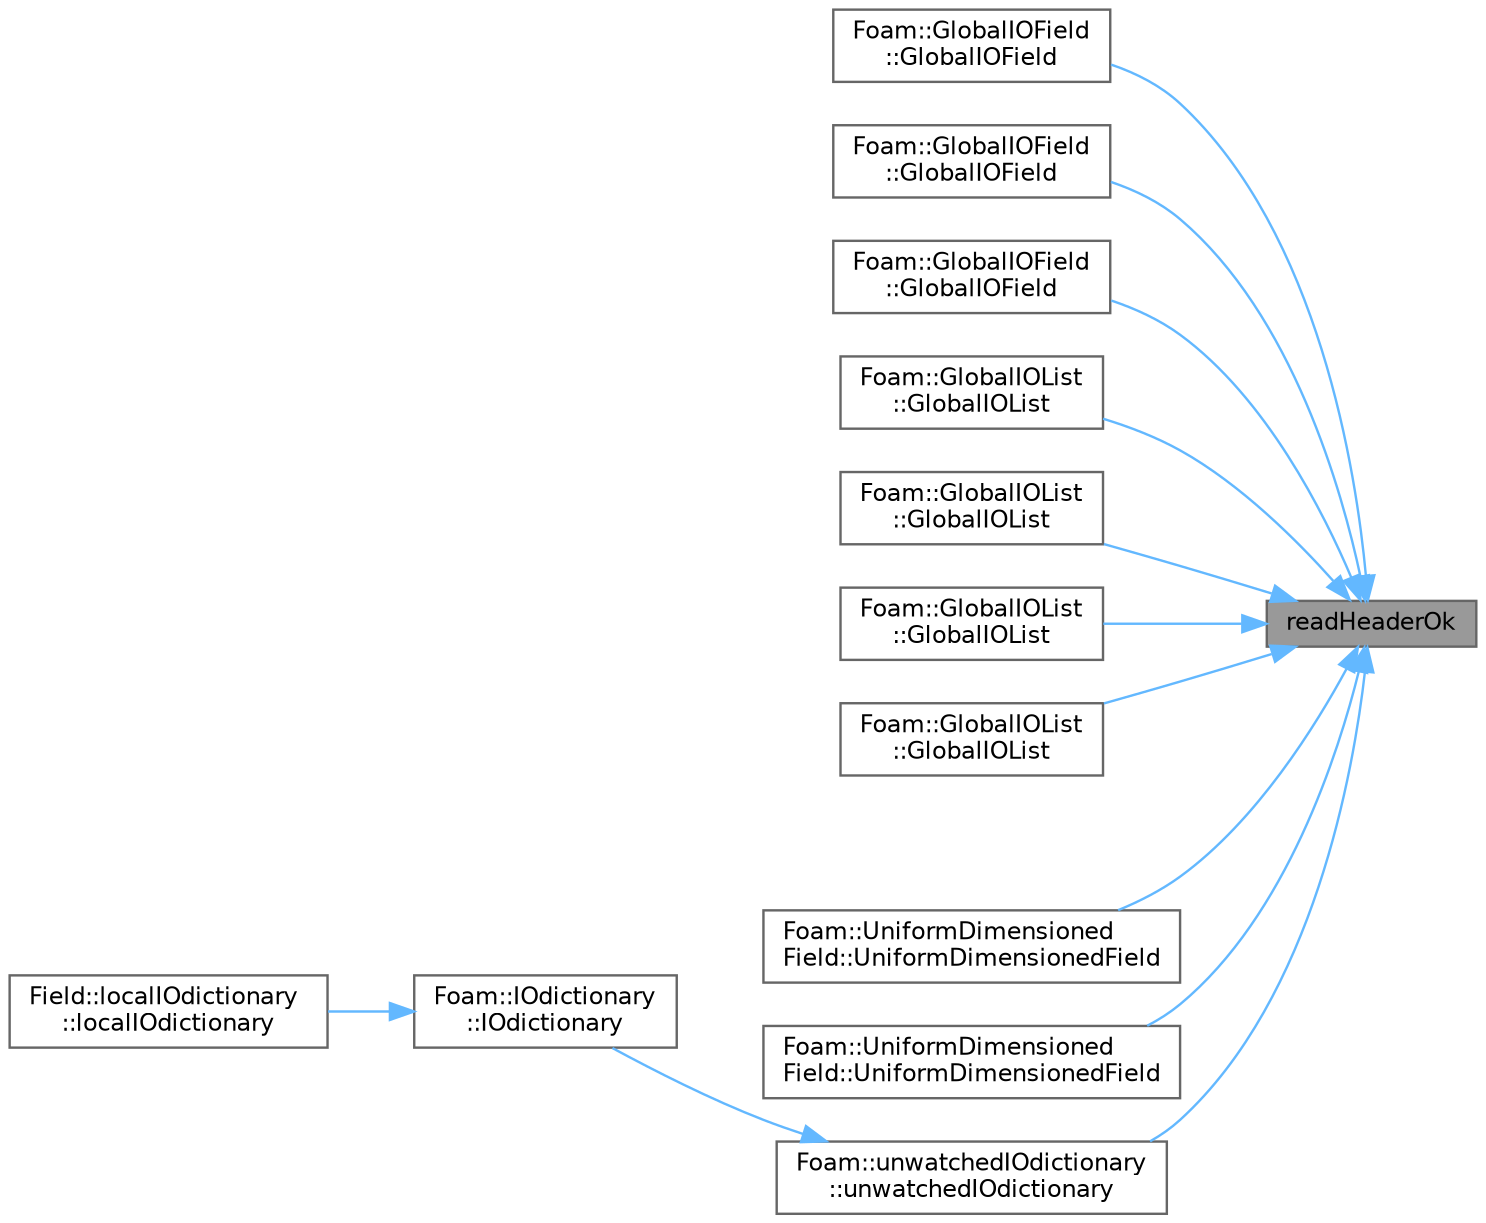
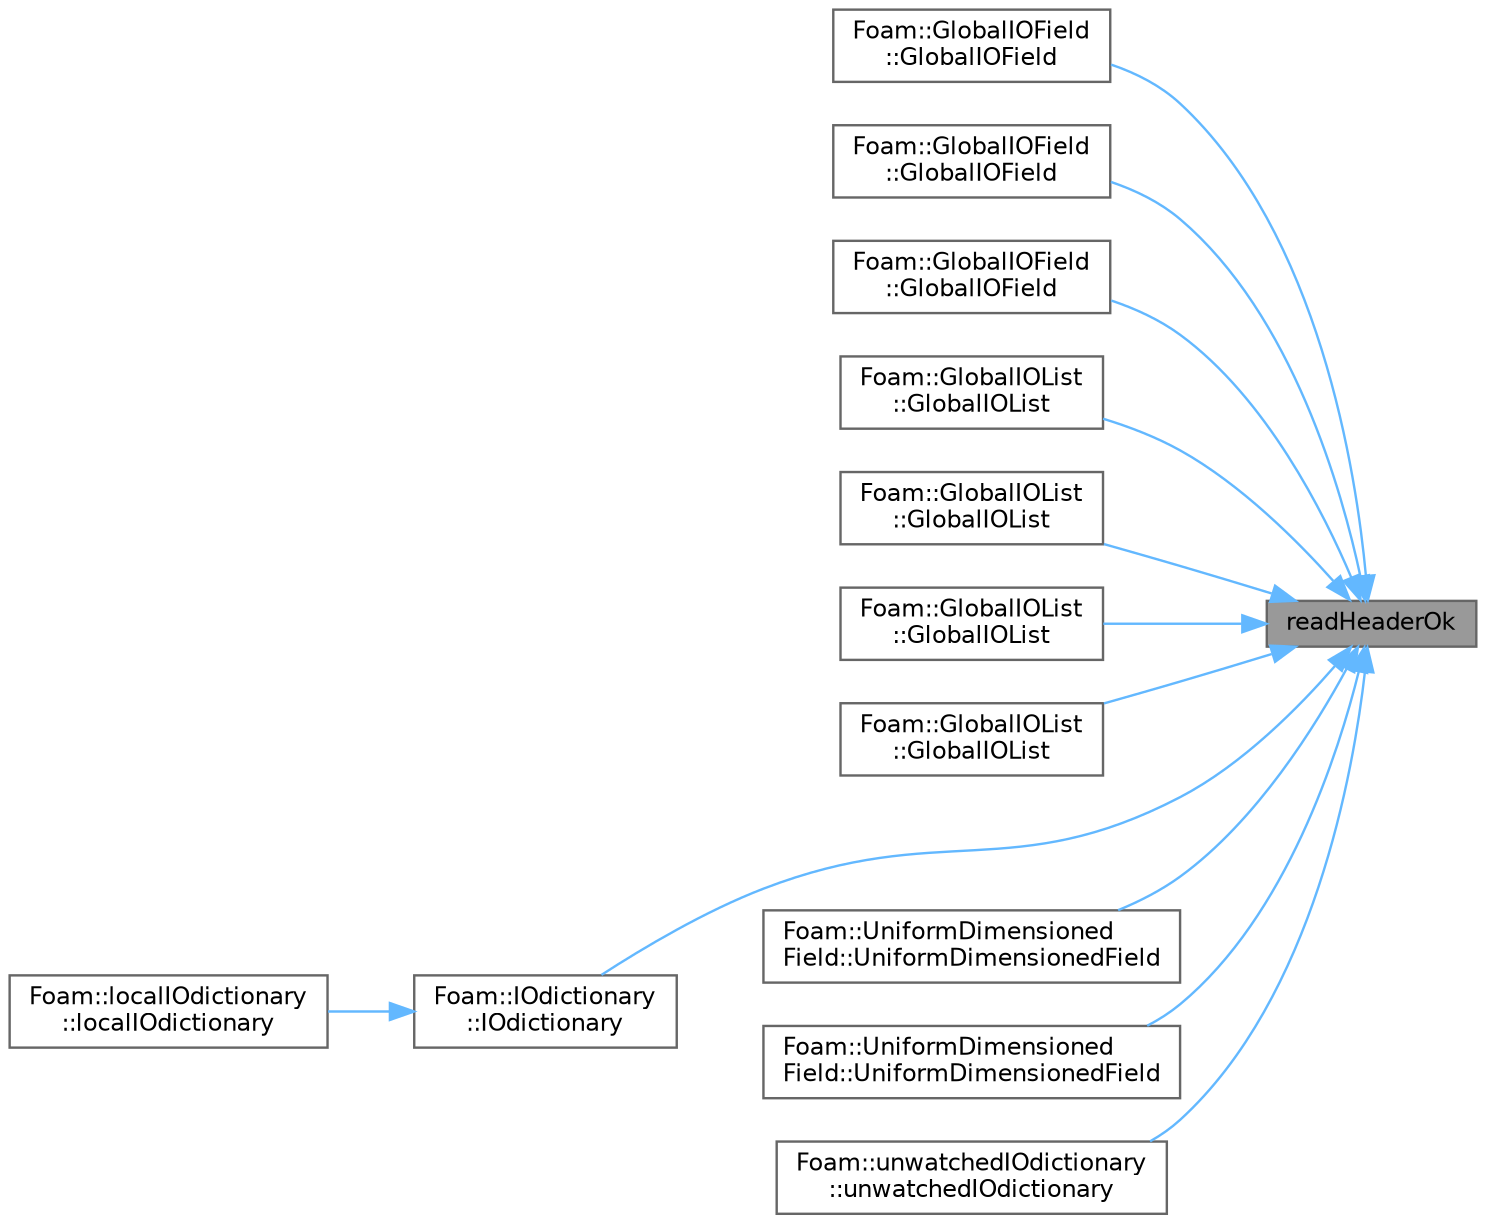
  digraph {
    rankdir=RL
    node [color=grey40 fillcolor=white fontname=Helvetica fontsize=10 shape=box style=filled]
    edge [color=steelblue1 dir=back fontname=Helvetica fontsize=10 labelfontname=Helvetica labelfontsize=10 style=solid]
    n1 [color=gray40 fillcolor=grey60 fontcolor=black height=0.2 label=readHeaderOk width=0.4]
    n2 [height=0.2 label="Foam::GlobalIOField\l::GlobalIOField" width=0.4]
    n3 [height=0.2 label="Foam::GlobalIOField\l::GlobalIOField" width=0.4]
    n4 [height=0.2 label="Foam::GlobalIOField\l::GlobalIOField" width=0.4]
    n5 [height=0.2 label="Foam::GlobalIOList\l::GlobalIOList" width=0.4]
    n6 [height=0.2 label="Foam::GlobalIOList\l::GlobalIOList" width=0.4]
    n7 [height=0.2 label="Foam::GlobalIOList\l::GlobalIOList" width=0.4]
    n8 [height=0.2 label="Foam::GlobalIOList\l::GlobalIOList" width=0.4]
    n9 [height=0.2 label="Foam::IOdictionary\l::IOdictionary" width=0.4]
    n10 [height=0.2 label="Foam::UniformDimensioned\lField::UniformDimensionedField" width=0.4]
    n11 [height=0.2 label="Foam::UniformDimensioned\lField::UniformDimensionedField" width=0.4]
    n12 [height=0.2 label="Foam::unwatchedIOdictionary\l::unwatchedIOdictionary" width=0.4]
-   n13 [height=0.2 label="Field::localIOdictionary\l::localIOdictionary" width=0.4]
+   n13 [height=0.2 label="Foam::localIOdictionary\l::localIOdictionary" width=0.4]
    n1 -> n2
    n1 -> n3
    n1 -> n4
    n1 -> n5
    n1 -> n6
    n1 -> n7
    n1 -> n8
-   n12 -> n9
+   n1 -> n9
    n1 -> n10
    n1 -> n11
    n1 -> n12
    n9 -> n13
  }
